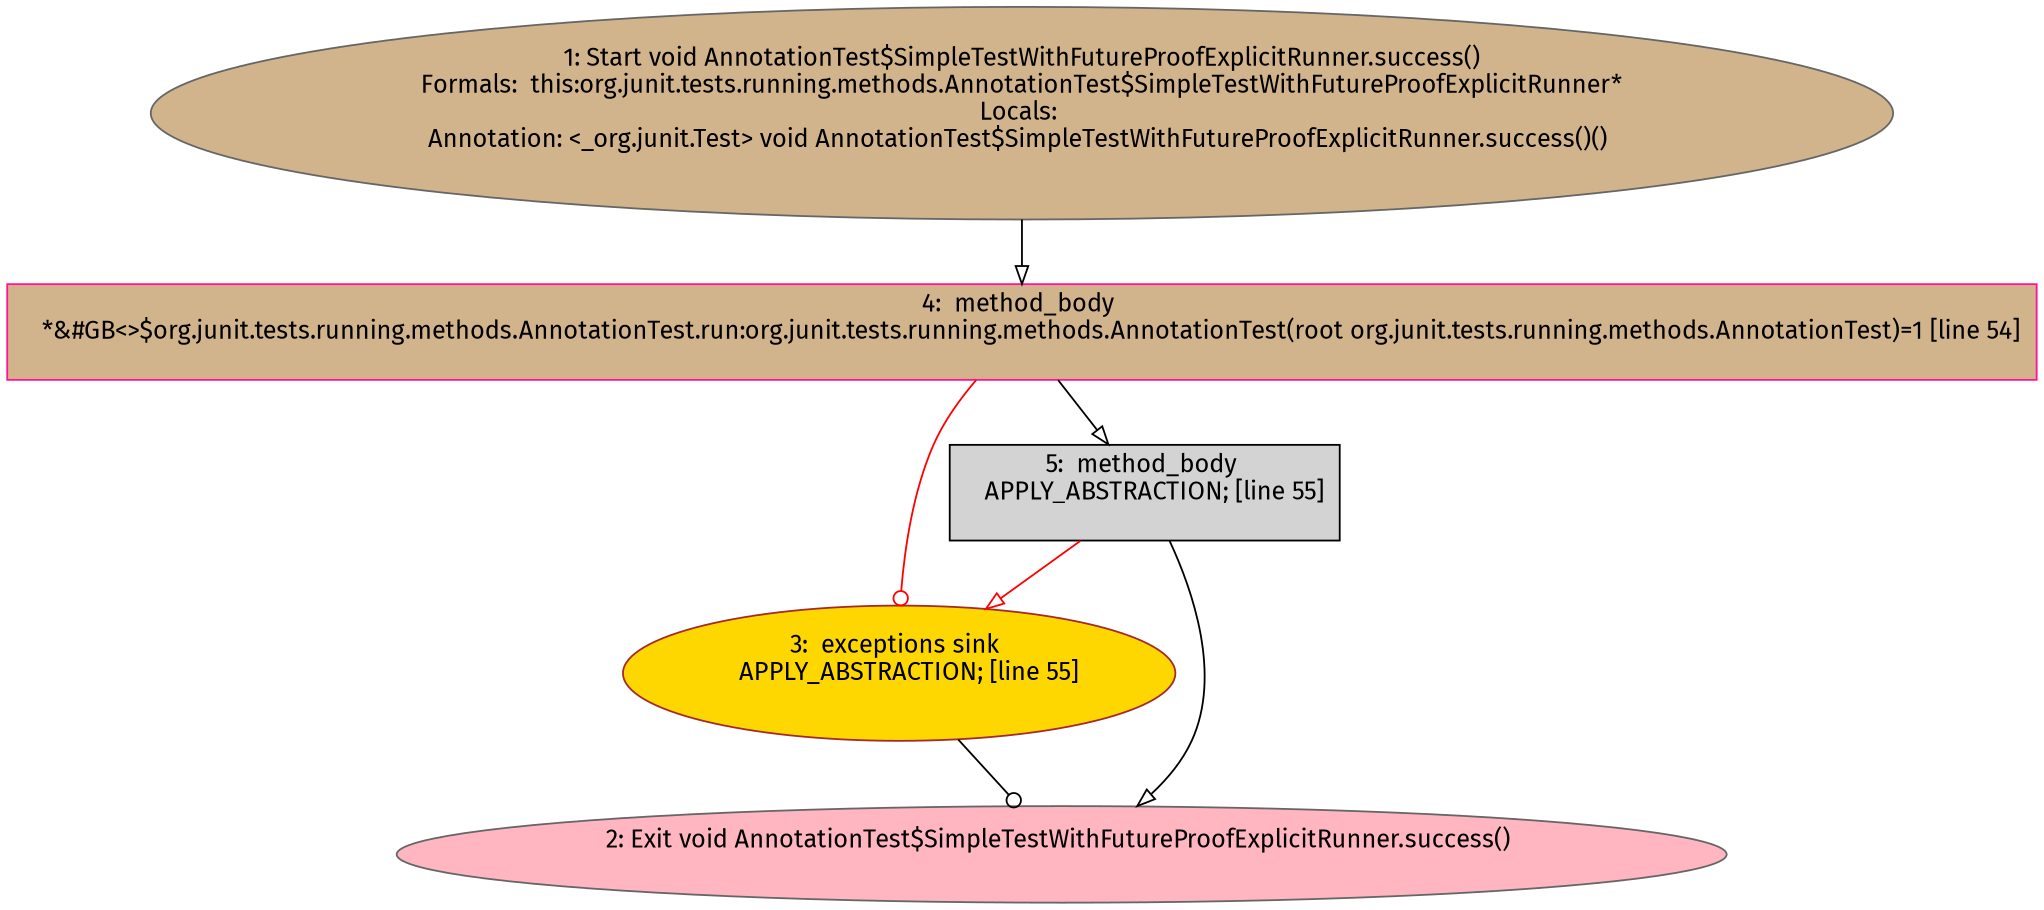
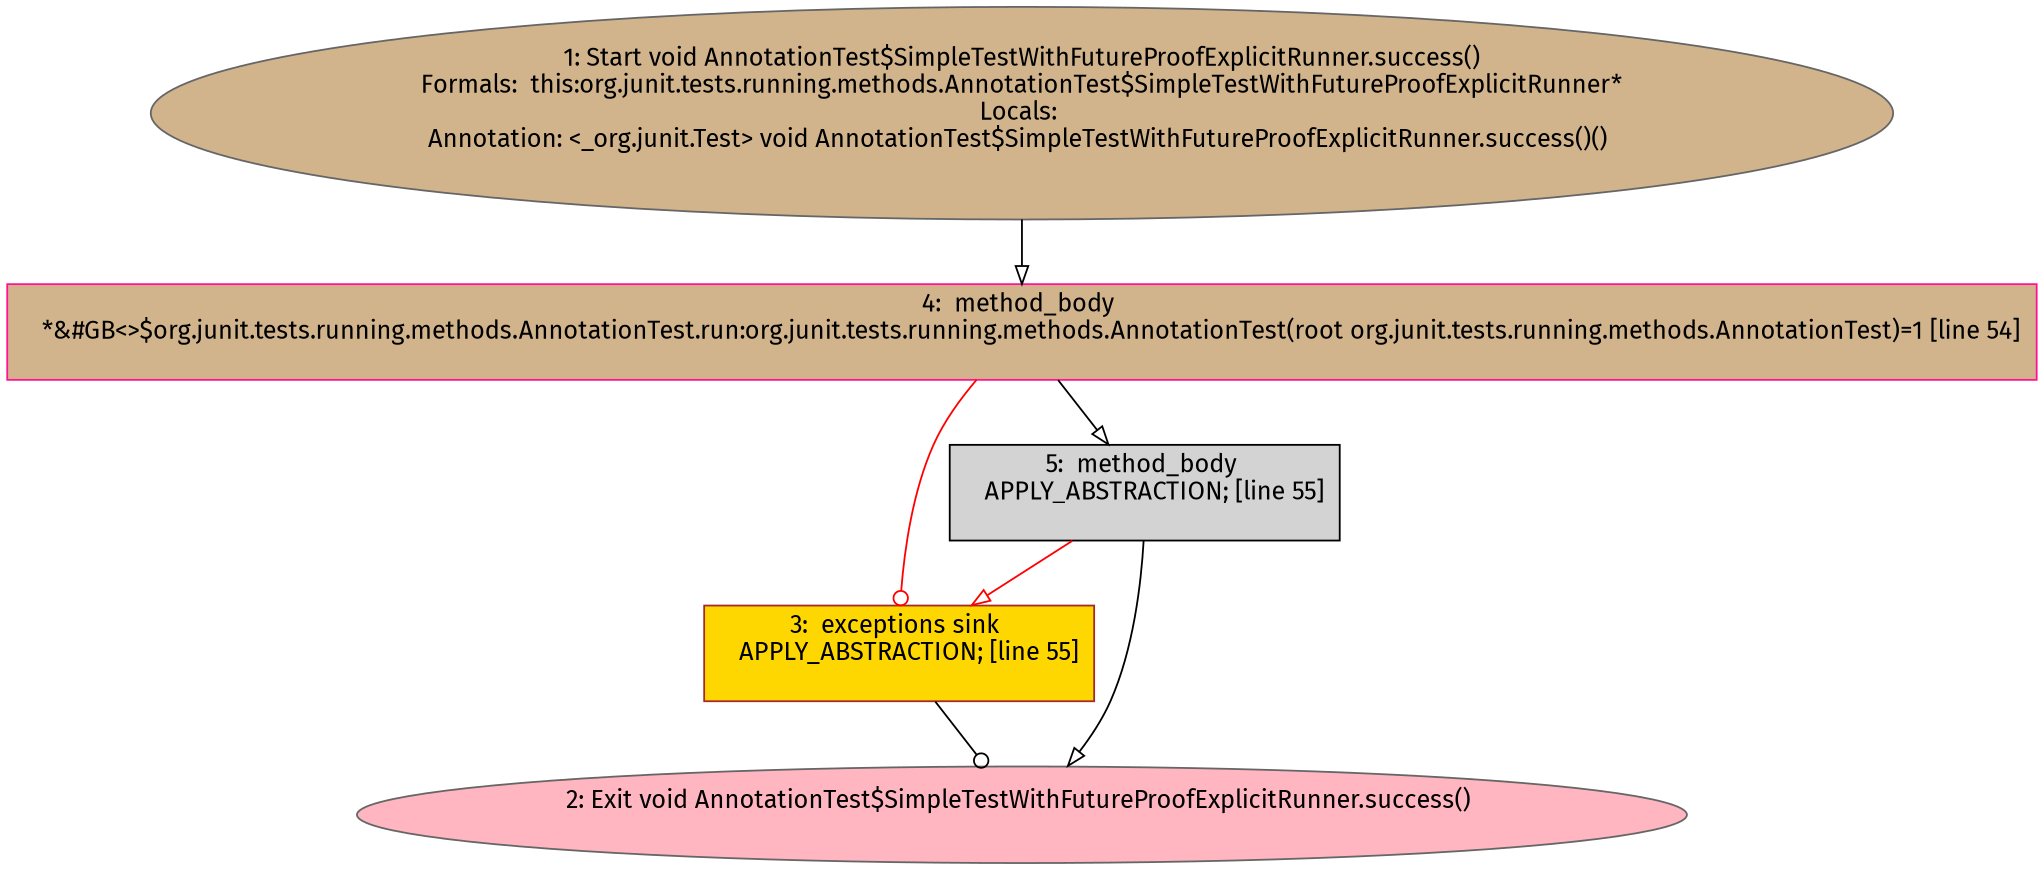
  digraph {
    fontname="Fira Sans"
    node [color=gray40 style=filled fillcolor=tan fontname="Fira Sans" shape=box]
    edge [arrowhead=onormal fontname="Fira Sans"]
    n1 [label="1: Start void AnnotationTest$SimpleTestWithFutureProofExplicitRunner.success()\nFormals:  this:org.junit.tests.running.methods.AnnotationTest$SimpleTestWithFutureProofExplicitRunner*\nLocals: \nAnnotation: <_org.junit.Test> void AnnotationTest$SimpleTestWithFutureProofExplicitRunner.success()() \n  " shape=""]
    n2 [label="4:  method_body \n   *&#GB<>$org.junit.tests.running.methods.AnnotationTest.run:org.junit.tests.running.methods.AnnotationTest(root org.junit.tests.running.methods.AnnotationTest)=1 [line 54]\n " color=deeppink]
-   n3 [label="3:  exceptions sink \n   APPLY_ABSTRACTION; [line 55]\n " shape=ellipse fillcolor=gold color=brown]
+   n3 [label="3:  exceptions sink \n   APPLY_ABSTRACTION; [line 55]\n " fillcolor=gold color=brown]
    n4 [label="5:  method_body \n   APPLY_ABSTRACTION; [line 55]\n " fillcolor=lightgrey color=black]
    n5 [label="2: Exit void AnnotationTest$SimpleTestWithFutureProofExplicitRunner.success() \n  " fillcolor=lightpink shape=""]
    n1 -> n2
    n2 -> n3 [color=red arrowhead=odot]
    n2 -> n4
    n3 -> n5 [arrowhead=odot]
    n4 -> n3 [color=red]
    n4 -> n5
  }
